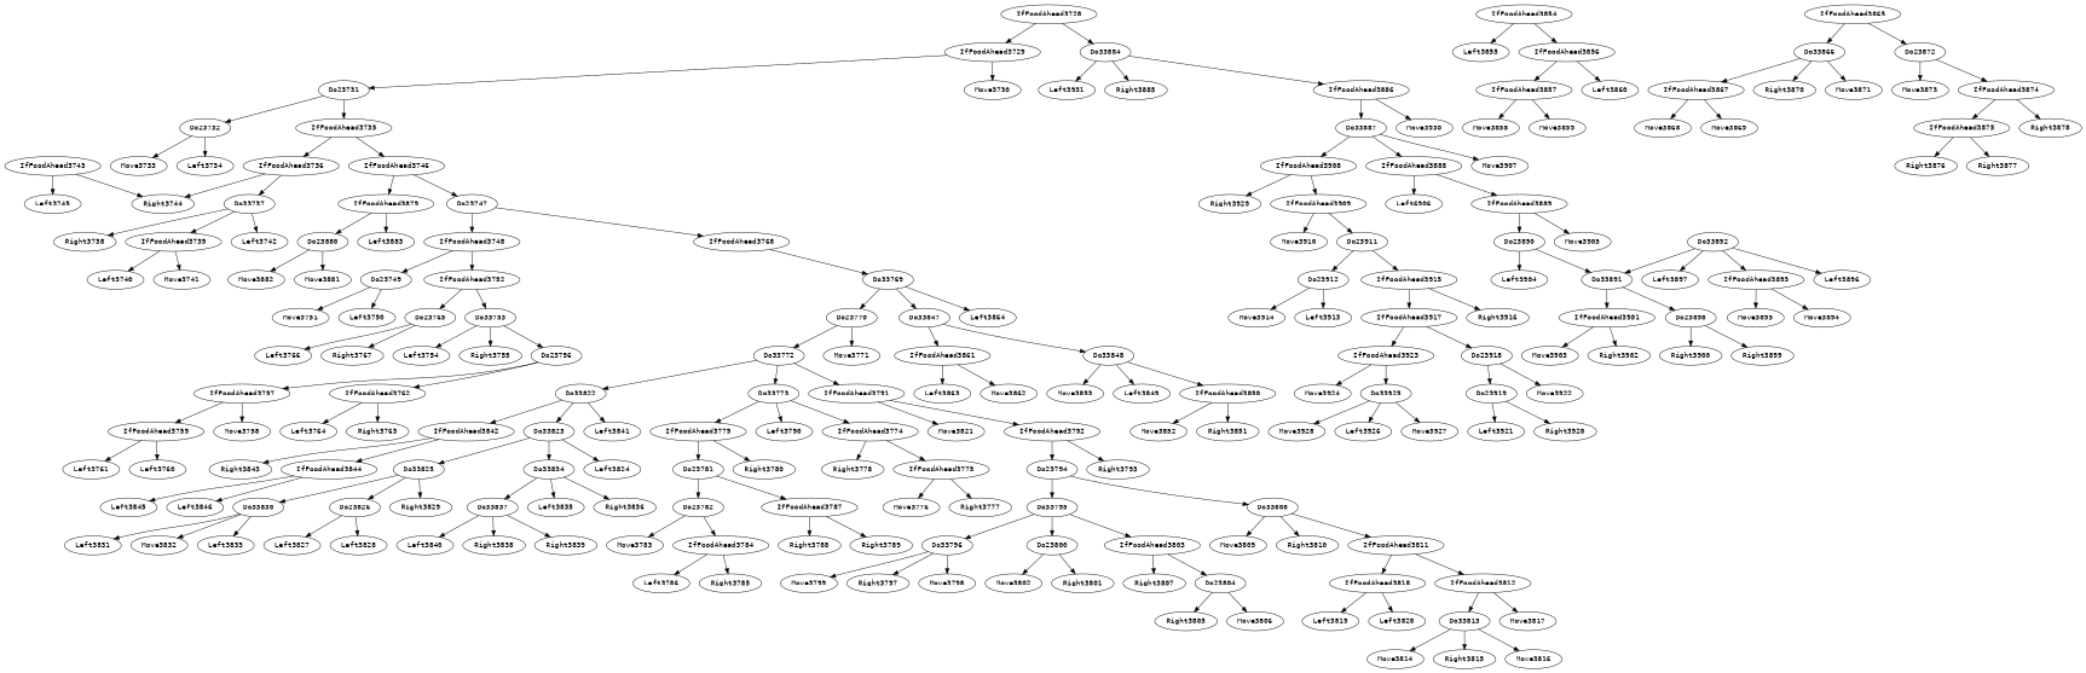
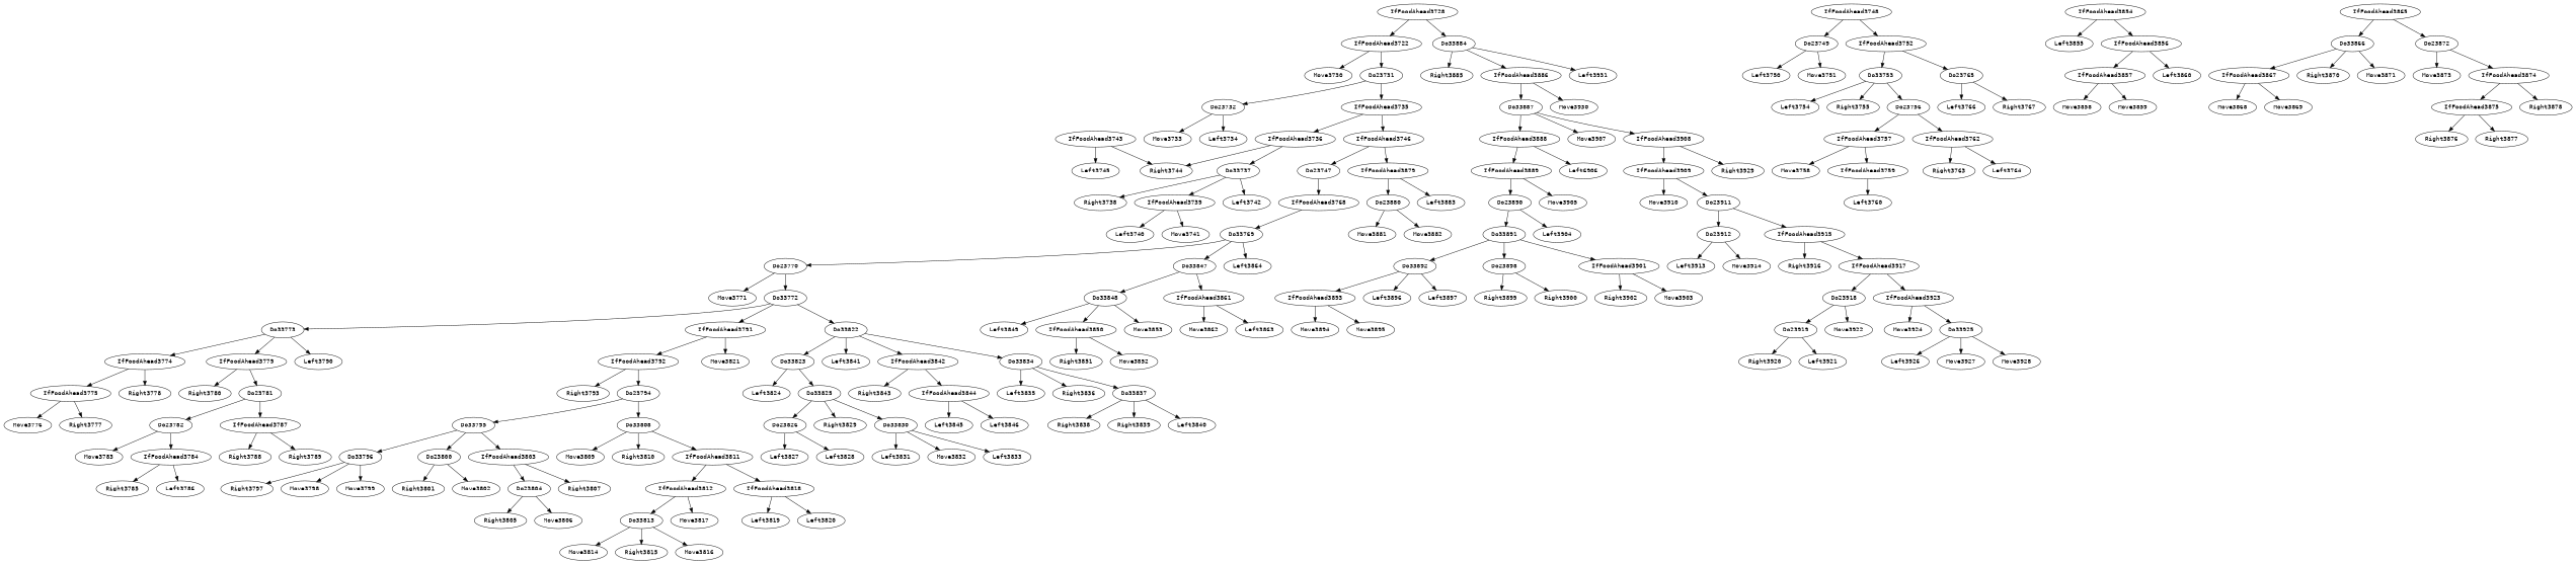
  digraph {
    fontname="DejaVu Sans Mono"
    node [fontname="DejaVu Sans Mono"]
    edge [fontname="DejaVu Sans Mono"]
-   IfFoodAhead3729
+   IfFoodAhead3729 [label=IfFoodAhead3722]
    Move3730
    Do23731
    Do23732
    IfFoodAhead3735
    Move3733
    Left3734
    IfFoodAhead3736
    IfFoodAhead3746
    Do33737
    Right3738
    IfFoodAhead3739
    Left3742
    Left3740
    Move3741
    Right3744
    IfFoodAhead3743
    Left3745
    Do23747
    IfFoodAhead3879
    Do23749
    Left3750
    Move3751
    IfFoodAhead3748
    IfFoodAhead3752
    Do33753
    Do23765
    Left3754
    Right3755
    Do23756
    IfFoodAhead3757
    IfFoodAhead3762
    Move3758
    IfFoodAhead3759
    Left3760
-   Left3761
    Right3763
    Left3764
    Left3766
    Right3767
    IfFoodAhead3768
    Do33769
    Do23770
    Move3771
    Do33772
    Do33773
    IfFoodAhead3791
    Do33822
    IfFoodAhead3775
    Move3776
    Right3777
    IfFoodAhead3774
    Right3778
    IfFoodAhead3779
    Left3790
    Right3780
    Do23781
    Do23782
    IfFoodAhead3787
    Move3783
    IfFoodAhead3784
    Right3785
    Left3786
    Right3788
    Right3789
    IfFoodAhead3792
    Move3821
    Do33823
    Left3841
    IfFoodAhead3842
    Right3793
    Do23794
    Do33795
    Do33808
    Do33796
    Right3797
    Move3798
    Move3799
    Do23800
    IfFoodAhead3803
    Right3801
    Move3802
    Do23804
    Right3807
    Right3805
    Move3806
    Move3809
    Right3810
    IfFoodAhead3811
    IfFoodAhead3812
    IfFoodAhead3818
    Do33813
    Move3814
    Right3815
    Move3816
    Move3817
    Left3819
    Left3820
    Left3824
    Do33825
    Do33834
    Do23826
    Right3829
    Do33830
    Left3835
    Right3836
    Do33837
    Left3827
    Left3828
    Left3831
    Move3832
    Left3833
    Right3838
    Right3839
    Left3840
    Right3843
    IfFoodAhead3844
    Left3845
    Left3846
    Do33847
    Left3864
    Do33848
    IfFoodAhead3861
    Left3849
    IfFoodAhead3850
    Move3853
    Right3851
    Move3852
    IfFoodAhead3854
    Left3855
    IfFoodAhead3856
    Move3862
    Left3863
    IfFoodAhead3857
    Left3860
    Move3858
    Move3859
    IfFoodAhead3865
    Do33866
    Do23872
    IfFoodAhead3867
    Move3868
    Move3869
    Right3870
    Move3871
    Move3873
    IfFoodAhead3874
    IfFoodAhead3875
    Right3878
    Right3876
    Right3877
    Do23880
    Left3883
    Move3881
    Move3882
    IfFoodAhead3728
    Do33884
    Right3885
    IfFoodAhead3886
    Left3931
    Do33887
    Move3930
    IfFoodAhead3893
    Move3894
    Move3895
    Do33892
    Left3896
    Left3897
    Do33891
    Do23898
    IfFoodAhead3901
    Right3899
    Right3900
    Right3902
    Move3903
    Do23890
    Left3904
    IfFoodAhead3889
    Move3905
    IfFoodAhead3888
    n181 [label=Left6906]
    Move3907
    IfFoodAhead3908
    IfFoodAhead3909
    Right3929
    Move3910
    Do23911
    Do23912
    IfFoodAhead3915
    Left3913
    Move3914
    Right3916
    IfFoodAhead3917
    Do23918
    IfFoodAhead3923
    Do23919
    Right3920
    Left3921
    Move3922
    Move3924
    Do33925
    Left3926
    Move3927
    Move3928
    IfFoodAhead3729 -> Move3730
    IfFoodAhead3729 -> Do23731
    Do23731 -> Do23732
    Do23731 -> IfFoodAhead3735
    Do23732 -> Move3733
    Do23732 -> Left3734
    IfFoodAhead3735 -> IfFoodAhead3736
    IfFoodAhead3735 -> IfFoodAhead3746
    IfFoodAhead3736 -> Do33737
    IfFoodAhead3736 -> Right3744
    IfFoodAhead3746 -> Do23747
    IfFoodAhead3746 -> IfFoodAhead3879
    Do33737 -> Right3738
    Do33737 -> IfFoodAhead3739
    Do33737 -> Left3742
    IfFoodAhead3739 -> Left3740
    IfFoodAhead3739 -> Move3741
    IfFoodAhead3743 -> Right3744
    IfFoodAhead3743 -> Left3745
-   Do23747 -> IfFoodAhead3748
    Do23747 -> IfFoodAhead3768
    IfFoodAhead3879 -> Do23880
    IfFoodAhead3879 -> Left3883
    Do23749 -> Left3750
    Do23749 -> Move3751
    IfFoodAhead3748 -> Do23749
    IfFoodAhead3748 -> IfFoodAhead3752
    IfFoodAhead3752 -> Do33753
    IfFoodAhead3752 -> Do23765
    Do33753 -> Left3754
    Do33753 -> Right3755
    Do33753 -> Do23756
    Do23765 -> Left3766
    Do23765 -> Right3767
    Do23756 -> IfFoodAhead3757
    Do23756 -> IfFoodAhead3762
    IfFoodAhead3757 -> Move3758
    IfFoodAhead3757 -> IfFoodAhead3759
    IfFoodAhead3762 -> Right3763
    IfFoodAhead3762 -> Left3764
    IfFoodAhead3759 -> Left3760
-   IfFoodAhead3759 -> Left3761
    IfFoodAhead3768 -> Do33769
    Do33769 -> Do23770
    Do33769 -> Do33847
    Do33769 -> Left3864
    Do23770 -> Move3771
    Do23770 -> Do33772
    Do33772 -> Do33773
    Do33772 -> IfFoodAhead3791
    Do33772 -> Do33822
    Do33773 -> IfFoodAhead3774
    Do33773 -> IfFoodAhead3779
    Do33773 -> Left3790
    IfFoodAhead3791 -> IfFoodAhead3792
    IfFoodAhead3791 -> Move3821
    Do33822 -> Do33823
    Do33822 -> Left3841
    Do33822 -> IfFoodAhead3842
    IfFoodAhead3775 -> Move3776
    IfFoodAhead3775 -> Right3777
    IfFoodAhead3774 -> IfFoodAhead3775
    IfFoodAhead3774 -> Right3778
    IfFoodAhead3779 -> Right3780
    IfFoodAhead3779 -> Do23781
    Do23781 -> Do23782
    Do23781 -> IfFoodAhead3787
    Do23782 -> Move3783
    Do23782 -> IfFoodAhead3784
    IfFoodAhead3787 -> Right3788
    IfFoodAhead3787 -> Right3789
    IfFoodAhead3784 -> Right3785
    IfFoodAhead3784 -> Left3786
    IfFoodAhead3792 -> Right3793
    IfFoodAhead3792 -> Do23794
    Do33823 -> Left3824
    Do33823 -> Do33825
-   Do33823 -> Do33834
+   Do33822 -> Do33834
    IfFoodAhead3842 -> Right3843
    IfFoodAhead3842 -> IfFoodAhead3844
    Do23794 -> Do33795
    Do23794 -> Do33808
    Do33795 -> Do33796
    Do33795 -> Do23800
    Do33795 -> IfFoodAhead3803
    Do33808 -> Move3809
    Do33808 -> Right3810
    Do33808 -> IfFoodAhead3811
    Do33796 -> Right3797
    Do33796 -> Move3798
    Do33796 -> Move3799
    Do23800 -> Right3801
    Do23800 -> Move3802
    IfFoodAhead3803 -> Do23804
    IfFoodAhead3803 -> Right3807
    Do23804 -> Right3805
    Do23804 -> Move3806
    IfFoodAhead3811 -> IfFoodAhead3812
    IfFoodAhead3811 -> IfFoodAhead3818
    IfFoodAhead3812 -> Do33813
    IfFoodAhead3812 -> Move3817
    IfFoodAhead3818 -> Left3819
    IfFoodAhead3818 -> Left3820
    Do33813 -> Move3814
    Do33813 -> Right3815
    Do33813 -> Move3816
    Do33825 -> Do23826
    Do33825 -> Right3829
    Do33825 -> Do33830
    Do33834 -> Left3835
    Do33834 -> Right3836
    Do33834 -> Do33837
    Do23826 -> Left3827
    Do23826 -> Left3828
    Do33830 -> Left3831
    Do33830 -> Move3832
    Do33830 -> Left3833
    Do33837 -> Right3838
    Do33837 -> Right3839
    Do33837 -> Left3840
    IfFoodAhead3844 -> Left3845
    IfFoodAhead3844 -> Left3846
    Do33847 -> Do33848
    Do33847 -> IfFoodAhead3861
    Do33848 -> Left3849
    Do33848 -> IfFoodAhead3850
    Do33848 -> Move3853
    IfFoodAhead3861 -> Move3862
    IfFoodAhead3861 -> Left3863
    IfFoodAhead3850 -> Right3851
    IfFoodAhead3850 -> Move3852
    IfFoodAhead3854 -> Left3855
    IfFoodAhead3854 -> IfFoodAhead3856
    IfFoodAhead3856 -> IfFoodAhead3857
    IfFoodAhead3856 -> Left3860
    IfFoodAhead3857 -> Move3858
    IfFoodAhead3857 -> Move3859
    IfFoodAhead3865 -> Do33866
    IfFoodAhead3865 -> Do23872
    Do33866 -> IfFoodAhead3867
    Do33866 -> Right3870
    Do33866 -> Move3871
    Do23872 -> Move3873
    Do23872 -> IfFoodAhead3874
    IfFoodAhead3867 -> Move3868
    IfFoodAhead3867 -> Move3869
    IfFoodAhead3874 -> IfFoodAhead3875
    IfFoodAhead3874 -> Right3878
    IfFoodAhead3875 -> Right3876
    IfFoodAhead3875 -> Right3877
    Do23880 -> Move3881
    Do23880 -> Move3882
    IfFoodAhead3728 -> IfFoodAhead3729
    IfFoodAhead3728 -> Do33884
    Do33884 -> Right3885
    Do33884 -> IfFoodAhead3886
    Do33884 -> Left3931
    IfFoodAhead3886 -> Do33887
    IfFoodAhead3886 -> Move3930
    Do33887 -> IfFoodAhead3888
    Do33887 -> Move3907
    Do33887 -> IfFoodAhead3908
    IfFoodAhead3893 -> Move3894
    IfFoodAhead3893 -> Move3895
    Do33892 -> IfFoodAhead3893
    Do33892 -> Left3896
    Do33892 -> Left3897
-   Do33892 -> Do33891
+   Do33891 -> Do33892
    Do33891 -> Do23898
    Do33891 -> IfFoodAhead3901
    Do23898 -> Right3899
    Do23898 -> Right3900
    IfFoodAhead3901 -> Right3902
    IfFoodAhead3901 -> Move3903
    Do23890 -> Do33891
    Do23890 -> Left3904
    IfFoodAhead3889 -> Do23890
    IfFoodAhead3889 -> Move3905
    IfFoodAhead3888 -> IfFoodAhead3889
    IfFoodAhead3888 -> n181
    IfFoodAhead3908 -> IfFoodAhead3909
    IfFoodAhead3908 -> Right3929
    IfFoodAhead3909 -> Move3910
    IfFoodAhead3909 -> Do23911
    Do23911 -> Do23912
    Do23911 -> IfFoodAhead3915
    Do23912 -> Left3913
    Do23912 -> Move3914
    IfFoodAhead3915 -> Right3916
    IfFoodAhead3915 -> IfFoodAhead3917
    IfFoodAhead3917 -> Do23918
    IfFoodAhead3917 -> IfFoodAhead3923
    Do23918 -> Do23919
    Do23918 -> Move3922
    IfFoodAhead3923 -> Move3924
    IfFoodAhead3923 -> Do33925
    Do23919 -> Right3920
    Do23919 -> Left3921
    Do33925 -> Left3926
    Do33925 -> Move3927
    Do33925 -> Move3928
  }
